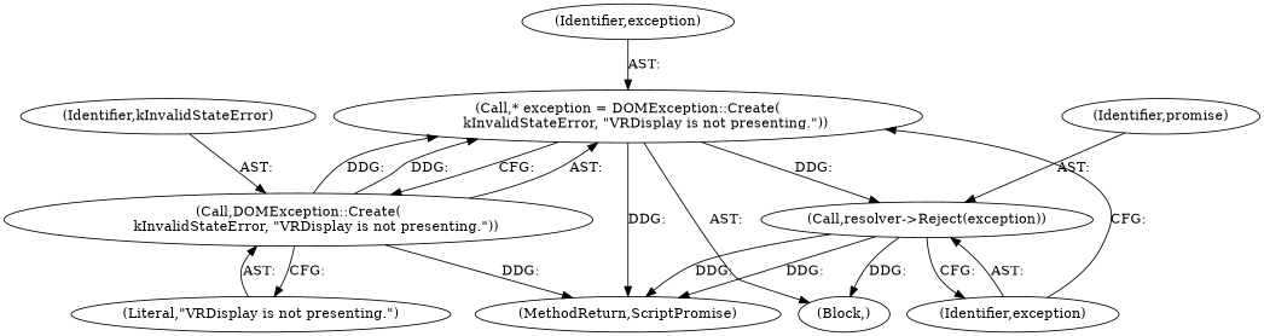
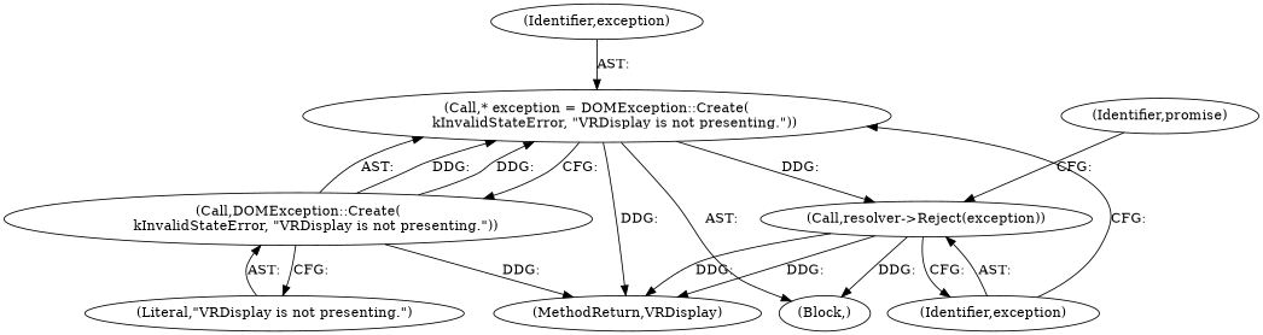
  digraph {
    n1 [label="(Call,* exception = DOMException::Create(\n        kInvalidStateError, \"VRDisplay is not presenting.\"))"]
    n2 [label="(Call,DOMException::Create(\n        kInvalidStateError, \"VRDisplay is not presenting.\"))"]
    n3 [label="(Call,resolver->Reject(exception))"]
    n4 [label="(Block,)"]
-   n5 [label="(MethodReturn,ScriptPromise)"]
+   n5 [label="(MethodReturn,VRDisplay)"]
    n6 [label="(Literal,\"VRDisplay is not presenting.\")"]
    n7 [label="(Identifier,exception)"]
-   n8 [label="(Identifier,kInvalidStateError)"]
    n9 [label="(Identifier,exception)"]
    n10 [label="(Identifier,promise)"]
    n1 -> n2 [label="CFG: "]
    n1 -> n3 [label="DDG: "]
    n1 -> n4 [label="AST: "]
    n1 -> n5 [label="DDG: "]
    n2 -> n1 [label="AST: "]
    n2 -> n1 [label="DDG: "]
    n2 -> n1 [label="DDG: "]
    n2 -> n5 [label="DDG: "]
    n2 -> n6 [label="CFG: "]
    n3 -> n4 [label="DDG: "]
    n3 -> n5 [label="DDG: "]
    n3 -> n5 [label="DDG: "]
    n3 -> n7 [label="CFG: "]
    n6 -> n2 [label="AST: "]
    n7 -> n1 [label="CFG: "]
    n7 -> n3 [label="AST: "]
-   n8 -> n2 [label="AST: "]
    n9 -> n1 [label="AST: "]
-   n10 -> n3 [label="AST: "]
+   n10 -> n3 [label="CFG: "]
  }
